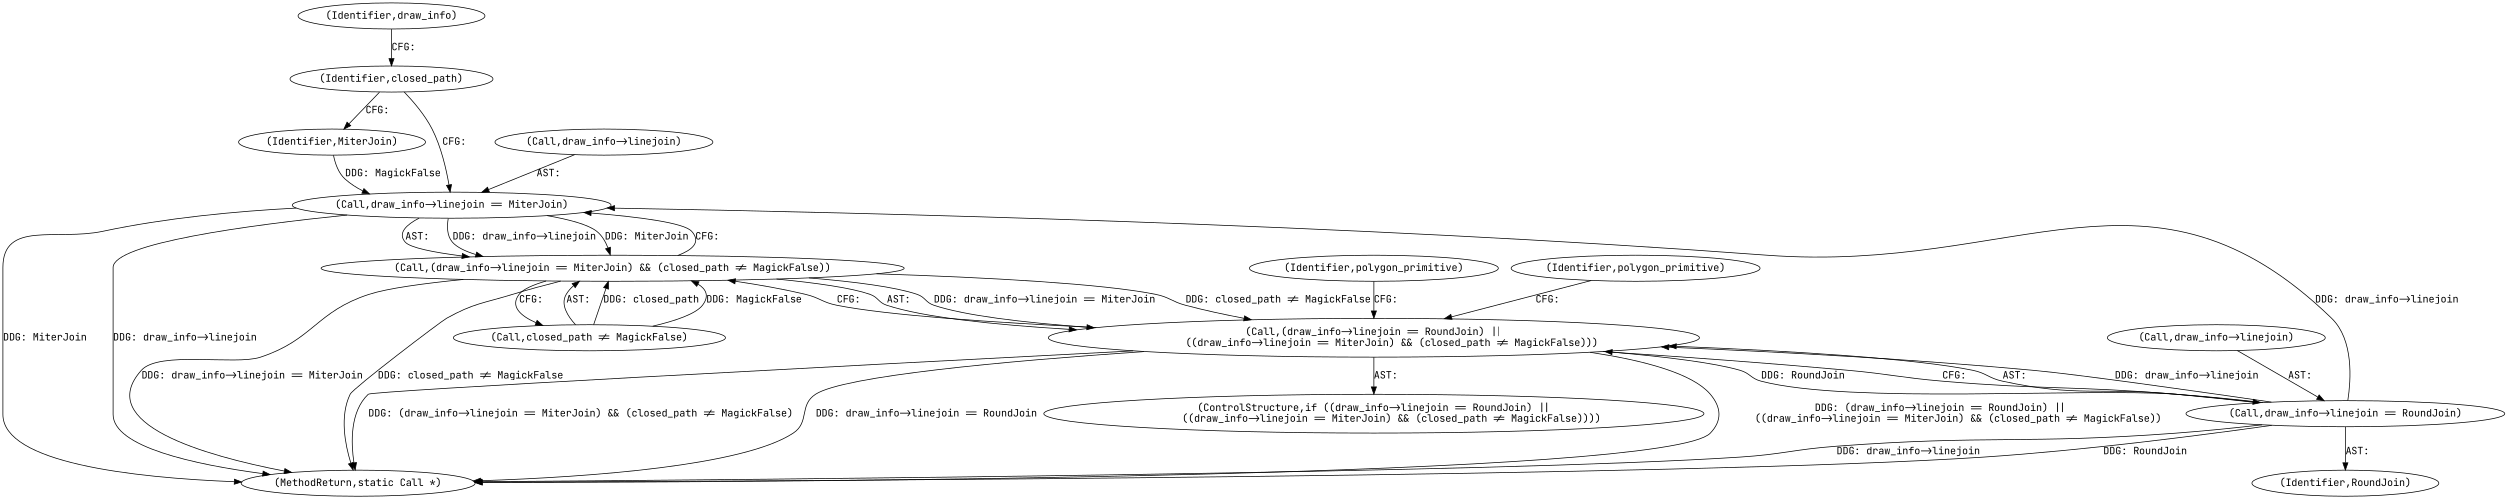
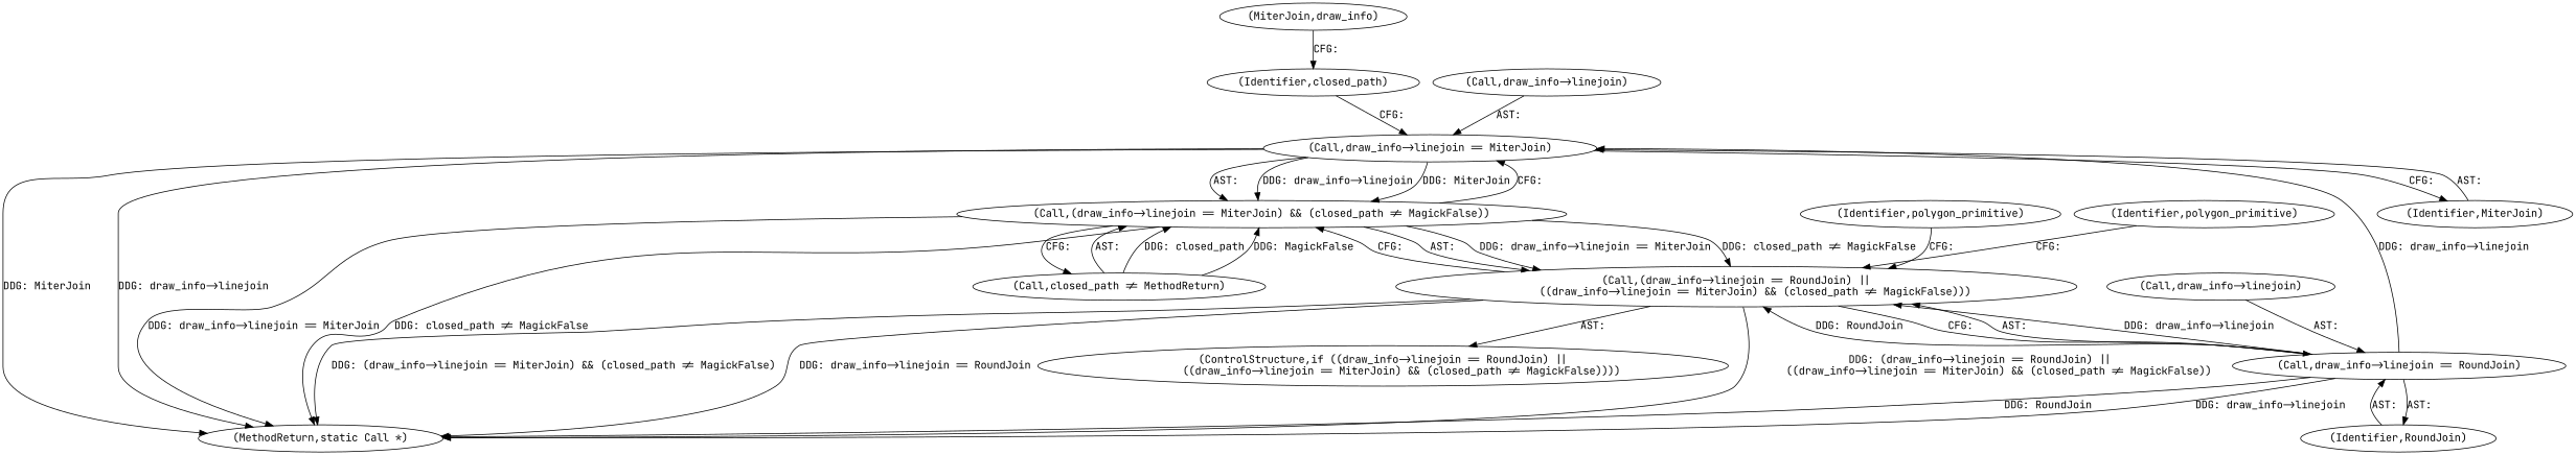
  digraph {
    fontname="JetBrains Mono"
    node [fontname="JetBrains Mono"]
    edge [fontname="JetBrains Mono"]
    n1 [label="(Call,draw_info->linejoin == MiterJoin)"]
    n2 [label="(Call,(draw_info->linejoin == MiterJoin) && (closed_path != MagickFalse))"]
    n3 [label="(MethodReturn,static Call *)"]
    n4 [label="(Identifier,MiterJoin)"]
    n5 [label="(Call,(draw_info->linejoin == RoundJoin) ||\n      ((draw_info->linejoin == MiterJoin) && (closed_path != MagickFalse)))"]
-   n6 [label="(Call,closed_path != MagickFalse)"]
+   n6 [label="(Call,closed_path != MethodReturn)"]
    n7 [label="(Call,draw_info->linejoin == RoundJoin)"]
    n8 [label="(Identifier,RoundJoin)"]
    n9 [label="(ControlStructure,if ((draw_info->linejoin == RoundJoin) ||\n      ((draw_info->linejoin == MiterJoin) && (closed_path != MagickFalse))))"]
    n10 [label="(Identifier,closed_path)"]
    n11 [label="(Call,draw_info->linejoin)"]
    n12 [label="(Identifier,polygon_primitive)"]
    n13 [label="(Call,draw_info->linejoin)"]
-   n14 [label="(Identifier,draw_info)"]
+   n14 [label="(MiterJoin,draw_info)"]
    n15 [label="(Identifier,polygon_primitive)"]
    n1 -> n2 [label="AST: "]
    n1 -> n2 [label="DDG: draw_info->linejoin"]
    n1 -> n2 [label="DDG: MiterJoin"]
    n1 -> n3 [label="DDG: MiterJoin"]
    n1 -> n3 [label="DDG: draw_info->linejoin"]
-   n10 -> n4 [label="CFG: "]
+   n1 -> n4 [label="CFG: "]
    n2 -> n1 [label="CFG: "]
    n2 -> n3 [label="DDG: draw_info->linejoin == MiterJoin"]
    n2 -> n3 [label="DDG: closed_path != MagickFalse"]
    n2 -> n5 [label="AST: "]
    n2 -> n5 [label="DDG: draw_info->linejoin == MiterJoin"]
    n2 -> n5 [label="DDG: closed_path != MagickFalse"]
    n2 -> n6 [label="CFG: "]
-   n4 -> n1 [label="DDG: MagickFalse"]
+   n4 -> n1 [label="AST: "]
    n5 -> n2 [label="CFG: "]
    n5 -> n3 [label="DDG: (draw_info->linejoin == MiterJoin) && (closed_path != MagickFalse)"]
    n5 -> n3 [label="DDG: draw_info->linejoin == RoundJoin"]
    n5 -> n3 [label="DDG: (draw_info->linejoin == RoundJoin) ||\n      ((draw_info->linejoin == MiterJoin) && (closed_path != MagickFalse))"]
    n5 -> n7 [label="CFG: "]
    n5 -> n9 [label="AST: "]
    n6 -> n2 [label="AST: "]
    n6 -> n2 [label="DDG: closed_path"]
    n6 -> n2 [label="DDG: MagickFalse"]
    n7 -> n1 [label="DDG: draw_info->linejoin"]
    n7 -> n3 [label="DDG: RoundJoin"]
    n7 -> n3 [label="DDG: draw_info->linejoin"]
    n7 -> n5 [label="AST: "]
    n7 -> n5 [label="DDG: draw_info->linejoin"]
    n7 -> n5 [label="DDG: RoundJoin"]
    n7 -> n8 [label="AST: "]
+   n8 -> n7 [label="AST: "]
    n10 -> n1 [label="CFG: "]
    n11 -> n1 [label="AST: "]
    n12 -> n5 [label="CFG: "]
    n13 -> n7 [label="AST: "]
    n14 -> n10 [label="CFG: "]
    n15 -> n5 [label="CFG: "]
  }
